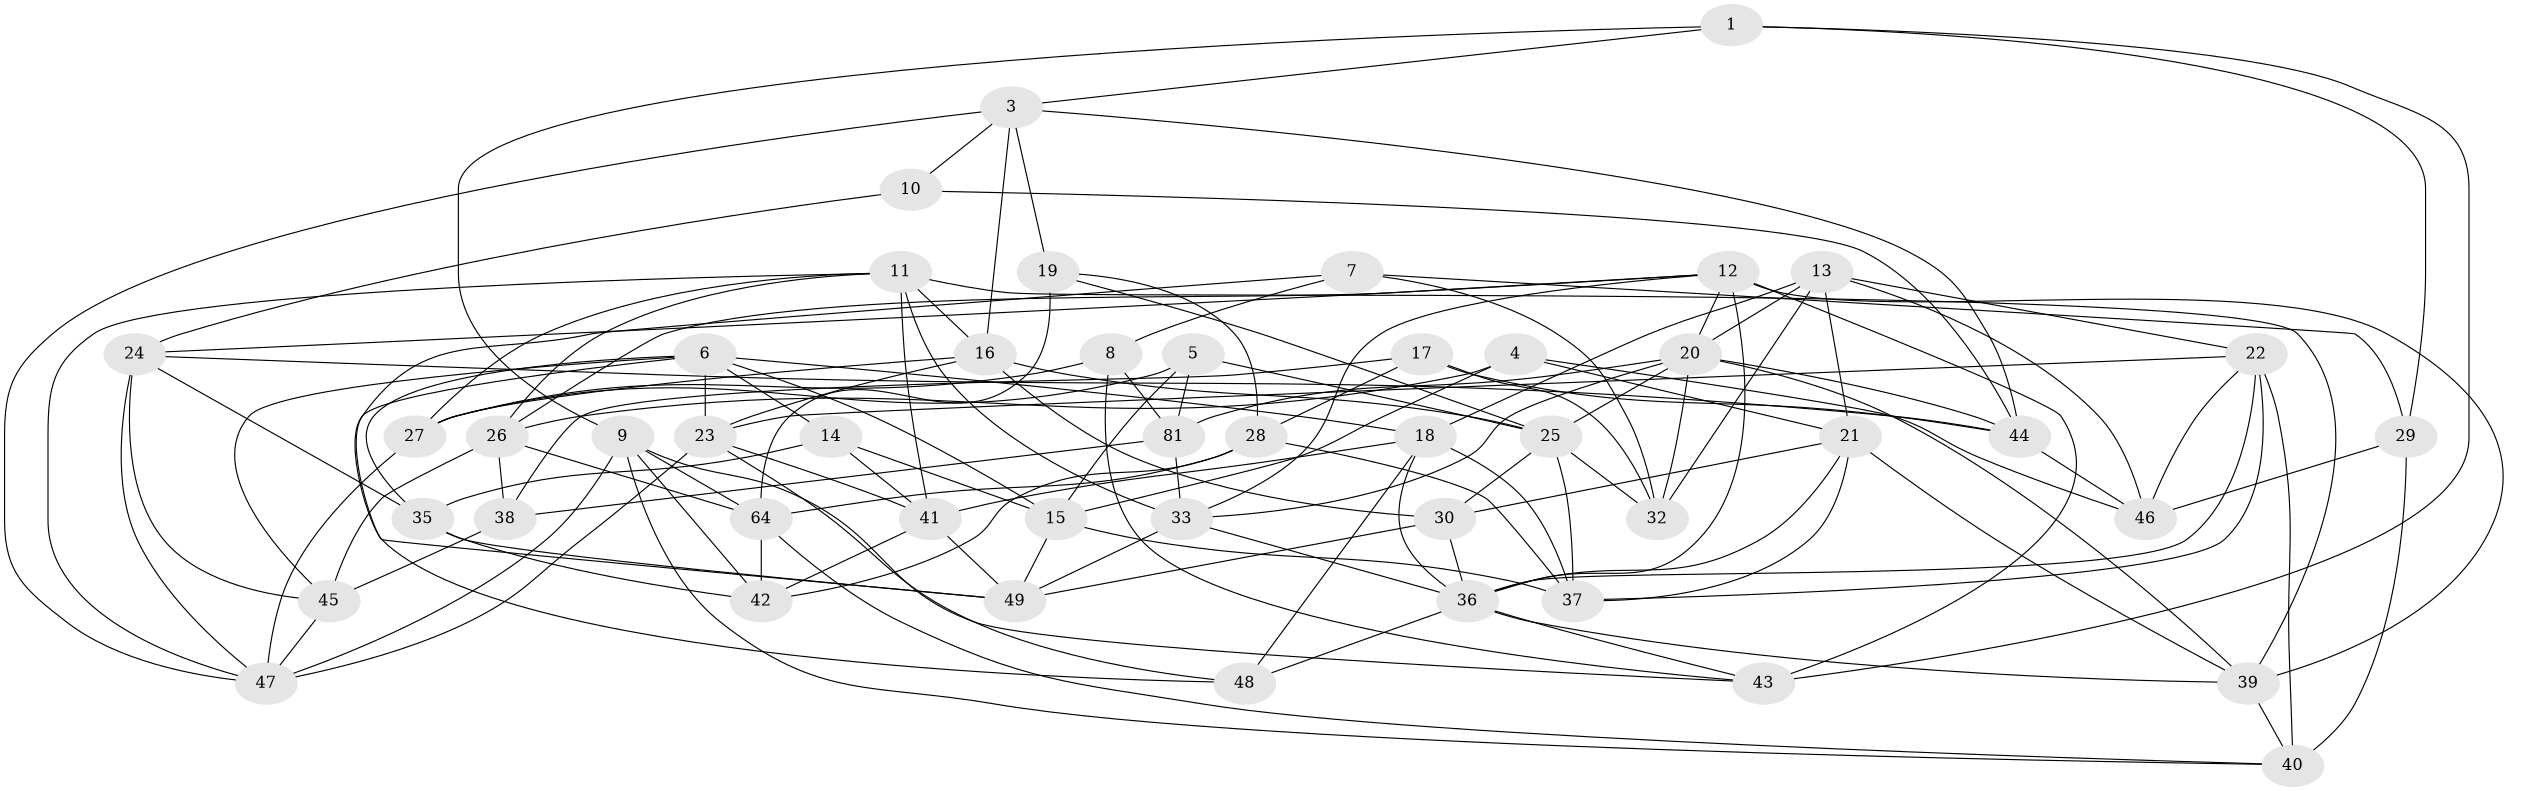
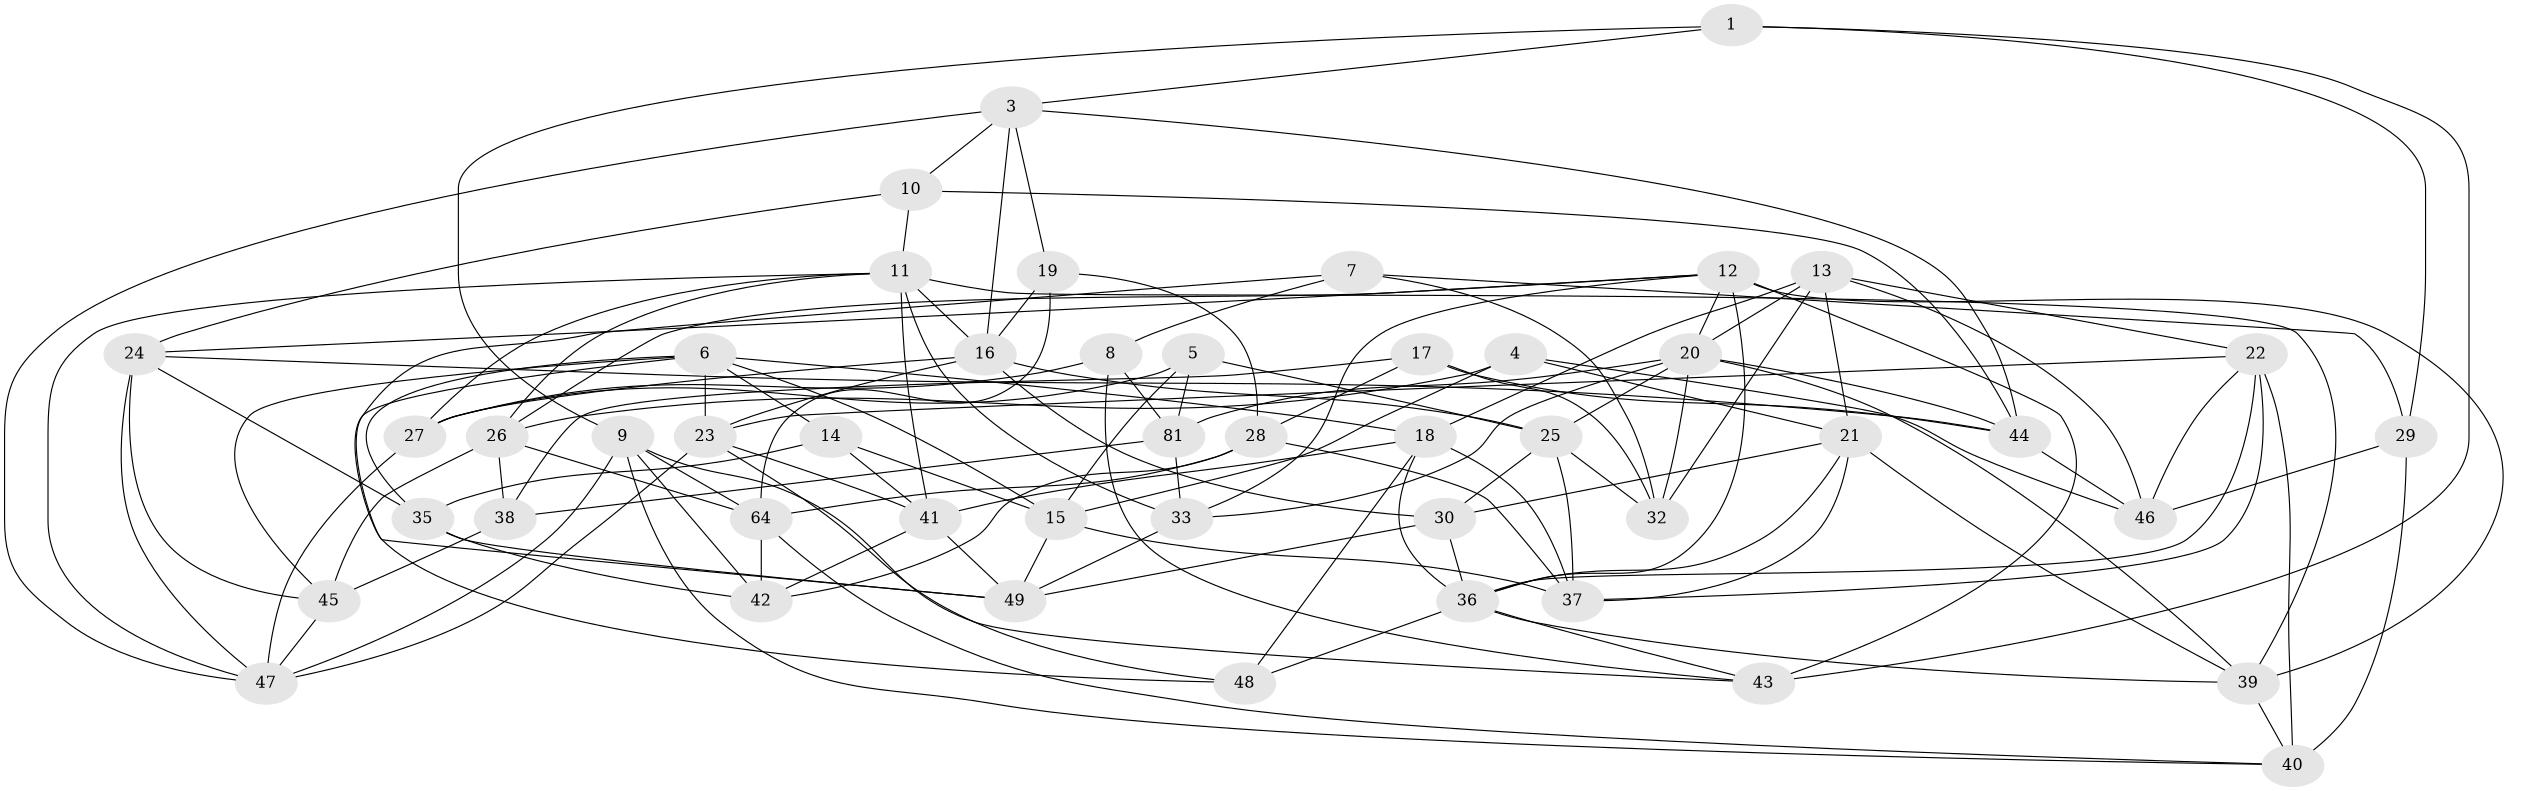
  graph {
    node [color=gray90 style=filled]
    edge [weight=1.0]
    1
    3
    9
    29
    43
    10
    16
    19
    44
    47
    n11 [label=64]
    40
    42
    46
    11
    24
    12
    26
    33
    39
    20
    36
    27
    23
    25
    30
    28
    4
    15
    21
    49
    37
    45
    38
    5
    n36 [label=81]
    14
    41
    35
    6
    18
    48
    7
    8
    32
    13
    22
    17
    1 -- 3
    1 -- 9
    1 -- 29
    1 -- 43
    3 -- 10
    3 -- 16
    3 -- 19
    3 -- 44
    3 -- 47
    9 -- 43
    9 -- 47
    9 -- n11
    9 -- 40
    9 -- 42
    29 -- 40 [weight=2.0]
    29 -- 46 [weight=2.0]
    10 -- 44
+   10 -- 11
    10 -- 24
    16 -- 27
    16 -- 23
    16 -- 25
    16 -- 30
    19 -- n11
-   19 -- 25
+   19 -- 16
    19 -- 28
    44 -- 46
    n11 -- 40
    n11 -- 42
    11 -- 16
    11 -- 47
    11 -- 26
    11 -- 33
    11 -- 39
    11 -- 27
    11 -- 41
    24 -- 44
    24 -- 47
    24 -- 45
    24 -- 35
    12 -- 43 [weight=2.0]
    12 -- 24
    12 -- 26
    12 -- 33
    12 -- 39
    12 -- 20
    12 -- 36
    26 -- n11
    26 -- 45
    26 -- 38
-   33 -- 36
    33 -- 49
    39 -- 40
    20 -- 44
    20 -- 33
    20 -- 39
    20 -- 25
    20 -- n36
    20 -- 32
    36 -- 43
    36 -- 39
    36 -- 48 [weight=2.0]
    27 -- 47
    23 -- 47
    23 -- 41
    23 -- 48
    25 -- 30
    25 -- 37
    25 -- 32
    30 -- 36
    30 -- 49
    28 -- n11
    28 -- 42 [weight=2.0]
    28 -- 37
    4 -- 46
    4 -- 26
    4 -- 15
    4 -- 21
    15 -- 49
    15 -- 37
    21 -- 39
    21 -- 36
    21 -- 30
    21 -- 37
    45 -- 47
    38 -- 45 [weight=2.0]
    5 -- 27
    5 -- 25
    5 -- 15
    5 -- n36
    n36 -- 33
    n36 -- 38 [weight=2.0]
    14 -- 15
    14 -- 41
    14 -- 35 [weight=2.0]
    41 -- 42
    41 -- 49
    35 -- 42
    35 -- 49
    6 -- 23
    6 -- 15
    6 -- 45
    6 -- 14
    6 -- 35
    6 -- 18
    6 -- 48
    18 -- 36
    18 -- 37
    18 -- 41
    18 -- 48
    7 -- 29
    7 -- 49
    7 -- 8 [weight=2.0]
    7 -- 32 [weight=2.0]
    8 -- 43
    8 -- 27 [weight=2.0]
    8 -- n36
    13 -- 46
    13 -- 20
    13 -- 21
    13 -- 18
    13 -- 32
    13 -- 22
    22 -- 40
    22 -- 46
    22 -- 36
    22 -- 23
    22 -- 37
    17 -- 44
    17 -- 28
    17 -- 38
    17 -- 32
  }
